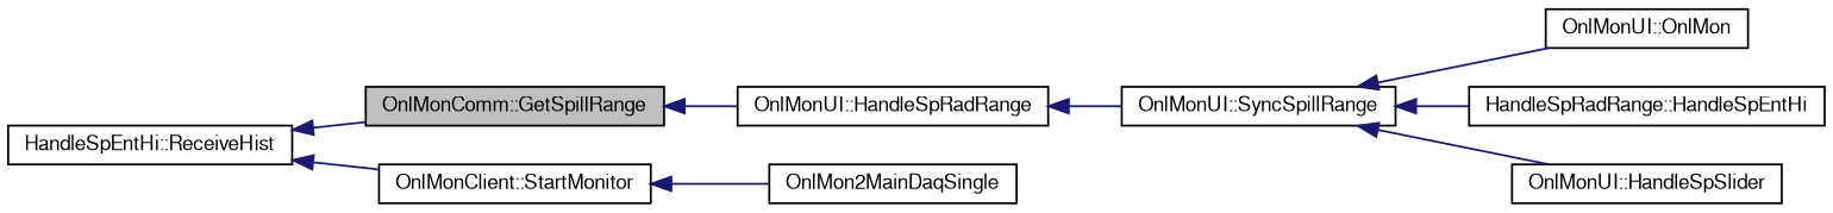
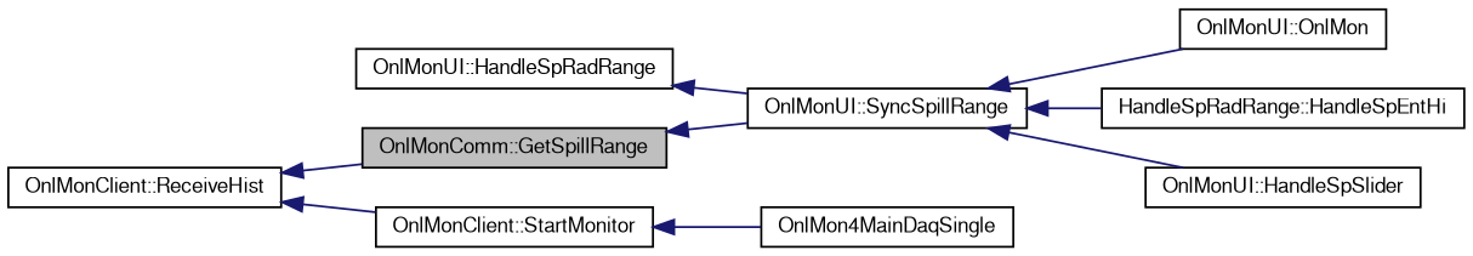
  digraph {
    rankdir=LR
    node [color=black fontname=FreeSans fontsize=10 shape=record]
    edge [color=midnightblue dir=back fontname=FreeSans fontsize=10 labelfontname=FreeSans labelfontsize=10 style=solid]
    n1 [fillcolor=grey75 fontcolor=black height=0.2 label="OnlMonComm::GetSpillRange" style=filled width=0.4]
    n2 [height=0.2 label="OnlMonUI::SyncSpillRange" width=0.4]
-   n3 [height=0.2 label="HandleSpEntHi::ReceiveHist" width=0.4]
+   n3 [height=0.2 label="OnlMonClient::ReceiveHist" width=0.4]
    n4 [height=0.2 label="OnlMonClient::StartMonitor" width=0.4]
    n5 [height=0.2 label="OnlMonUI::OnlMon" width=0.4]
    n6 [height=0.2 label="HandleSpRadRange::HandleSpEntHi" width=0.4]
    n7 [height=0.2 label="OnlMonUI::HandleSpSlider" width=0.4]
-   n8 [height=0.2 label=OnlMon2MainDaqSingle width=0.4]
+   n8 [height=0.2 label=OnlMon4MainDaqSingle width=0.4]
    n9 [height=0.2 label="OnlMonUI::HandleSpRadRange" width=0.4]
-   n1 -> n9
+   n1 -> n2
    n2 -> n5
    n2 -> n6
    n2 -> n7
    n3 -> n1
    n3 -> n4
    n4 -> n8
    n9 -> n2
  }
